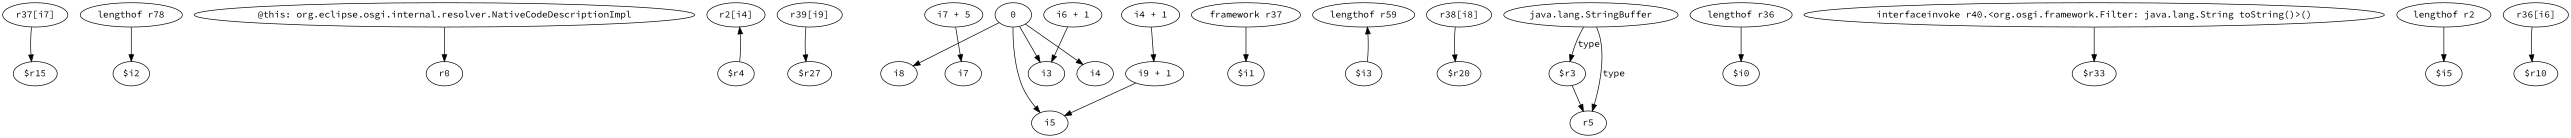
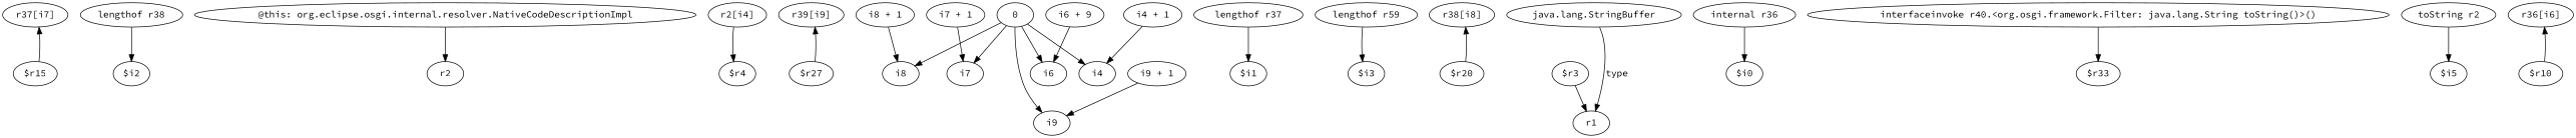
  digraph {
    fontname="Source Code Pro"
    node [fontname="Source Code Pro"]
    edge [fontname="Source Code Pro"]
    n1 [label="r37[i7]"]
    n2 [label="$r15"]
-   n3 [label="lengthof r78"]
+   n3 [label="lengthof r38"]
    n4 [label="$i2"]
    n5 [label="@this: org.eclipse.osgi.internal.resolver.NativeCodeDescriptionImpl"]
-   n6 [label=r0]
+   n6 [label=r2]
    n7 [label="r2[i4]"]
    n8 [label="$r4"]
    n9 [label="r39[i9]"]
    n10 [label="$r27"]
-   n11 [label="i7 + 5"]
+   n11 [label="i7 + 1"]
    n12 [label=i7]
-   n13 [label="framework r37"]
+   n13 [label="lengthof r37"]
    n14 [label="$i1"]
    n15 [label=0]
    n16 [label=i8]
-   n17 [label=i5]
-   n18 [label=i3]
+   n17 [label=i9]
+   n18 [label=i6]
    n19 [label=i4]
    n20 [label="lengthof r59"]
    n21 [label="$i3"]
    n22 [label="i9 + 1"]
    n23 [label="r38[i8]"]
    n24 [label="$r20"]
    n25 [label="java.lang.StringBuffer"]
    n26 [label="$r3"]
-   n27 [label=r5]
-   n29 [label="lengthof r36"]
+   n27 [label=r1]
+   n28 [label="i8 + 1"]
+   n29 [label="internal r36"]
    n30 [label="$i0"]
    n31 [label="interfaceinvoke r40.<org.osgi.framework.Filter: java.lang.String toString()>()"]
    n32 [label="$r33"]
-   n33 [label="lengthof r2"]
+   n33 [label="toString r2"]
    n34 [label="$i5"]
    n35 [label="i4 + 1"]
-   n36 [label="i6 + 1"]
+   n36 [label="i6 + 9"]
    n37 [label="r36[i6]"]
    n38 [label="$r10"]
-   n1 -> n2
+   n2 -> n1
    n3 -> n4
    n5 -> n6
-   n8 -> n7
-   n9 -> n10
+   n7 -> n8
+   n10 -> n9
    n11 -> n12
    n13 -> n14
+   n15 -> n12
    n15 -> n16
    n15 -> n17
    n15 -> n18
    n15 -> n19
-   n21 -> n20
+   n20 -> n21
    n22 -> n17
-   n23 -> n24
-   n25 -> n26 [label=type]
+   n24 -> n23
    n25 -> n27 [label=type]
    n26 -> n27
+   n28 -> n16
    n29 -> n30
    n31 -> n32
    n33 -> n34
-   n35 -> n22
+   n35 -> n19
    n36 -> n18
-   n37 -> n38
+   n38 -> n37
  }
